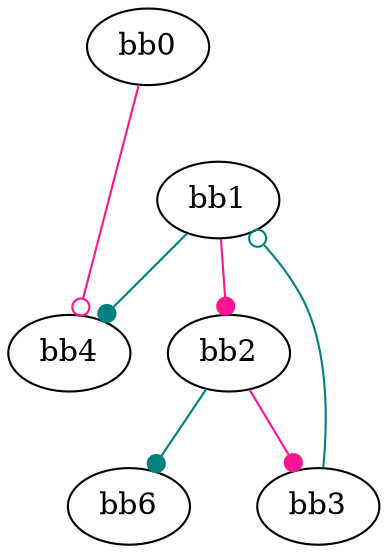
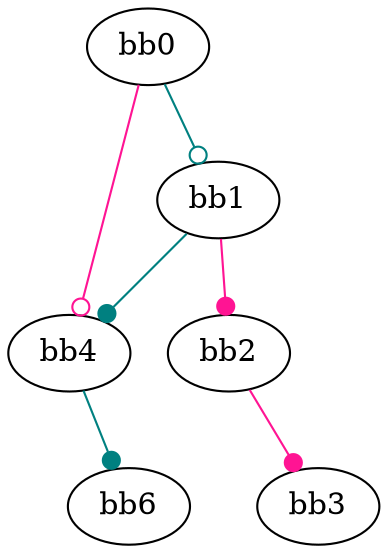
  digraph {
    edge [arrowhead=dot color=teal]
    n1 [label="bb0\l"]
    n2 [label="bb1\l"]
    n3 [label="bb4\l"]
    n4 [label="bb2\l"]
    n5 [label="bb3\l"]
    n6 [label="bb6\l"]
-   n5 -> n2 [arrowhead=odot]
+   n1 -> n2 [arrowhead=odot]
    n1 -> n3 [arrowhead=odot color=deeppink]
    n2 -> n3
    n2 -> n4 [color=deeppink]
    n4 -> n5 [color=deeppink]
-   n4 -> n6
+   n3 -> n6
  }
